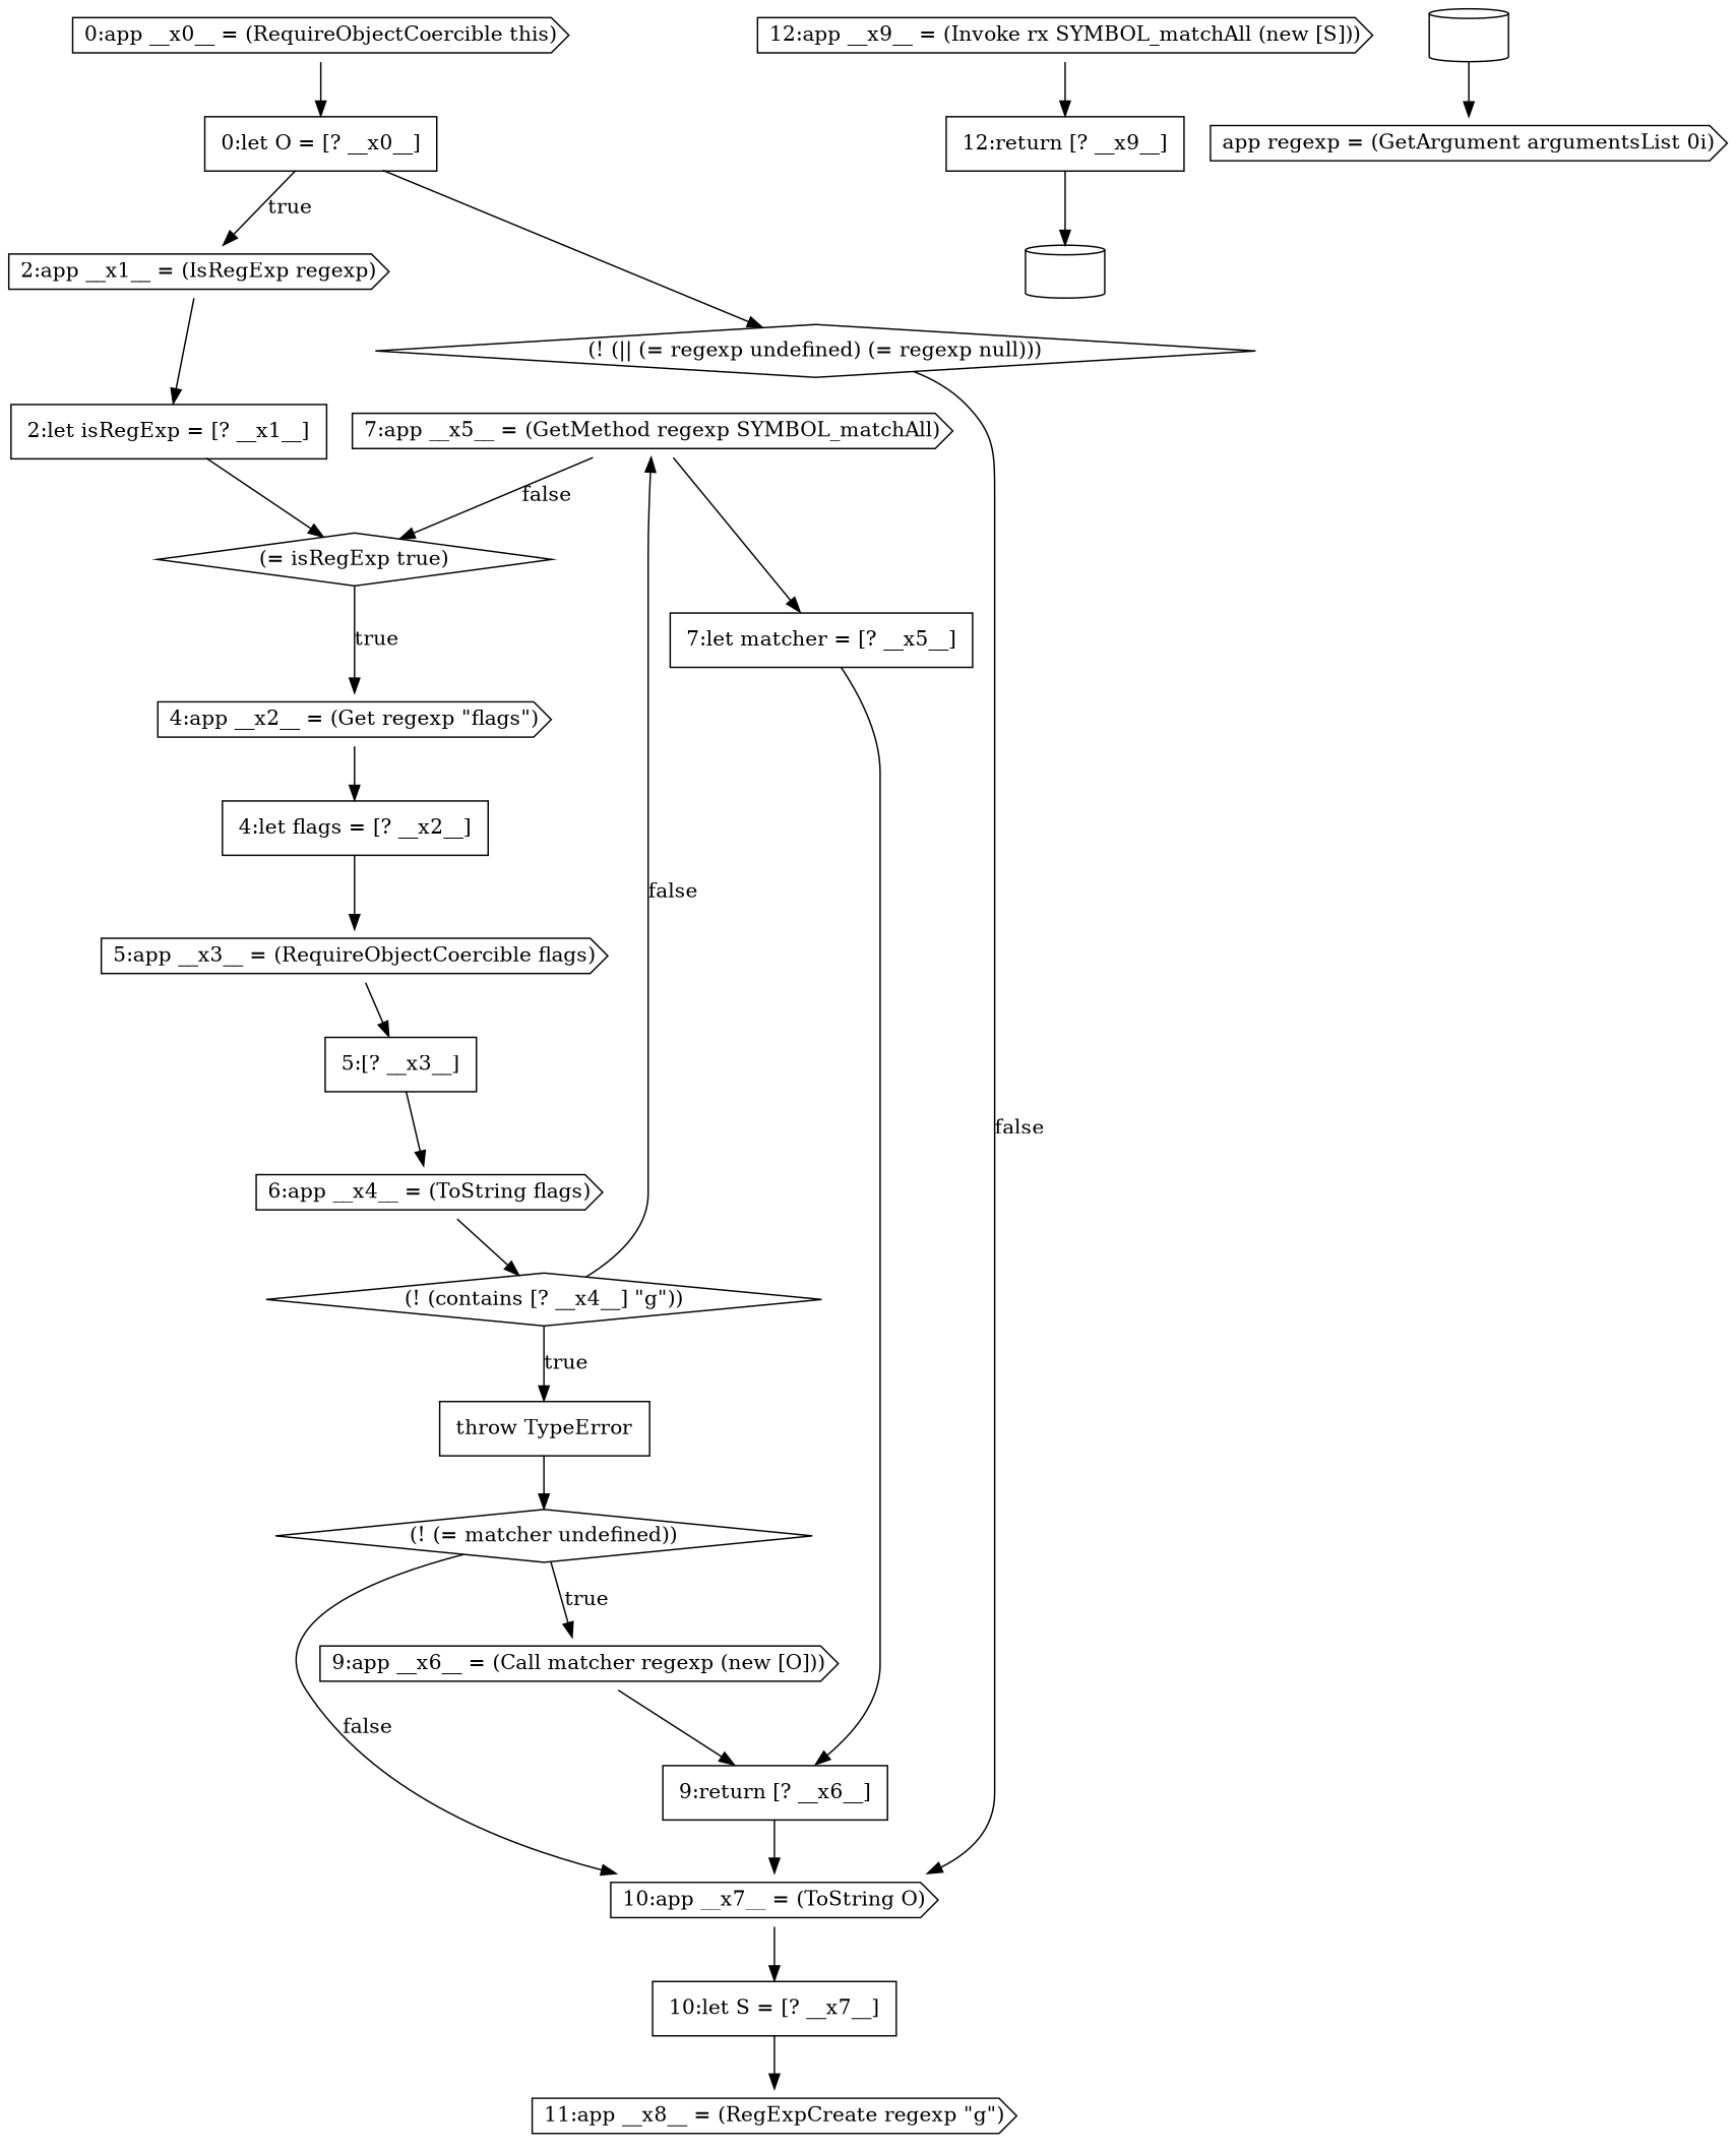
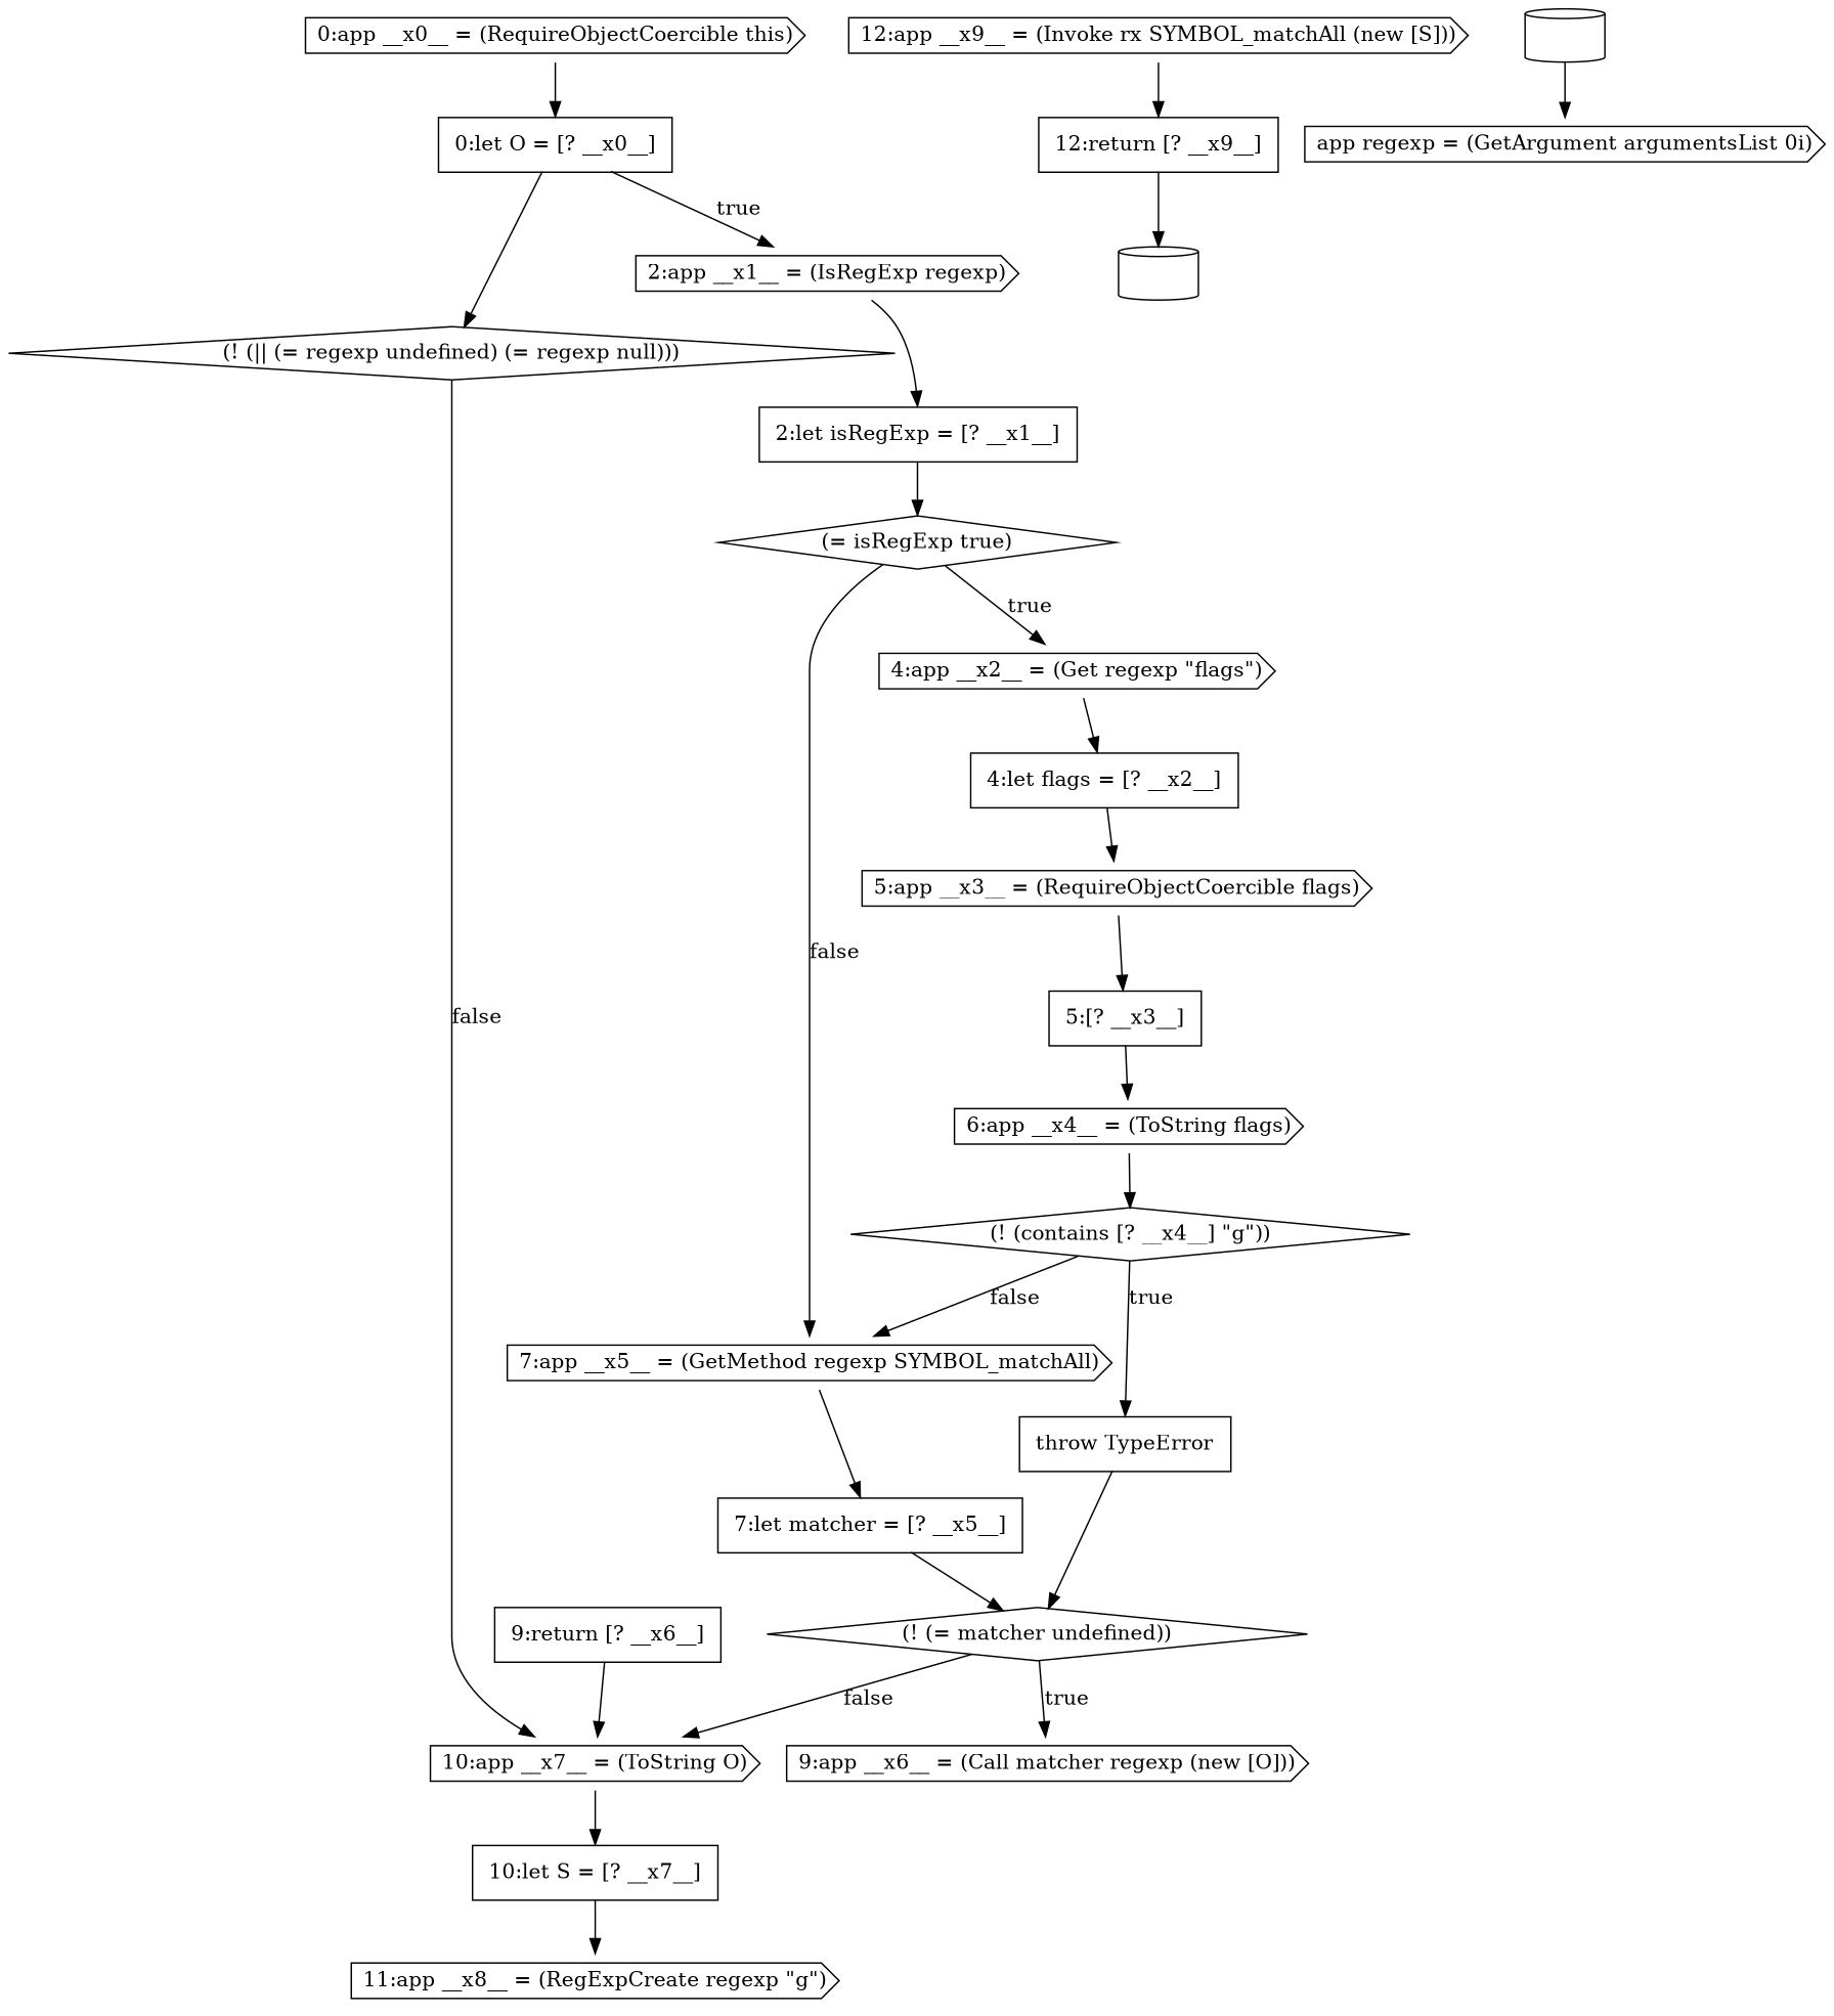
  digraph {
    node [color=black fillcolor=white shape=cds style=filled]
    edge [color=black]
    n1 [label=<<font color="black">(! (|| (= regexp undefined) (= regexp null)))</font>> shape=diamond]
    n2 [label=<<font color="black">10:app __x7__ = (ToString O)</font>>]
    n3 [label=<<font color="black">     <table border="0" cellborder="1" cellspacing="0" cellpadding="10">       <tr><td align="left">10:let S = [? __x7__]</td></tr>     </table>   </font>> margin=0 shape=none]
    n4 [label=<<font color="black">2:app __x1__ = (IsRegExp regexp)</font>>]
    n5 [label=<<font color="black">     <table border="0" cellborder="1" cellspacing="0" cellpadding="10">       <tr><td align="left">2:let isRegExp = [? __x1__]</td></tr>     </table>   </font>> margin=0 shape=none]
    n6 [label=<<font color="black">(! (= matcher undefined))</font>> shape=diamond]
    n7 [label=<<font color="black">9:app __x6__ = (Call matcher regexp (new [O]))</font>>]
    n8 [label=<<font color="black">     <table border="0" cellborder="1" cellspacing="0" cellpadding="10">       <tr><td align="left">9:return [? __x6__]</td></tr>     </table>   </font>> margin=0 shape=none]
    n9 [label=" " shape=cylinder]
    n10 [label=<<font color="black">11:app __x8__ = (RegExpCreate regexp &quot;g&quot;)</font>>]
    n11 [label=<<font color="black">12:app __x9__ = (Invoke rx SYMBOL_matchAll (new [S]))</font>>]
    n12 [label=<<font color="black">     <table border="0" cellborder="1" cellspacing="0" cellpadding="10">       <tr><td align="left">12:return [? __x9__]</td></tr>     </table>   </font>> margin=0 shape=none]
    n13 [label=<<font color="black">     <table border="0" cellborder="1" cellspacing="0" cellpadding="10">       <tr><td align="left">7:let matcher = [? __x5__]</td></tr>     </table>   </font>> margin=0 shape=none]
    n14 [label=<<font color="black">7:app __x5__ = (GetMethod regexp SYMBOL_matchAll)</font>>]
    n15 [label=<<font color="black">0:app __x0__ = (RequireObjectCoercible this)</font>>]
    n16 [label=<<font color="black">     <table border="0" cellborder="1" cellspacing="0" cellpadding="10">       <tr><td align="left">0:let O = [? __x0__]</td></tr>     </table>   </font>> margin=0 shape=none]
    n17 [label=<<font color="black">4:app __x2__ = (Get regexp &quot;flags&quot;)</font>>]
    n18 [label=<<font color="black">     <table border="0" cellborder="1" cellspacing="0" cellpadding="10">       <tr><td align="left">4:let flags = [? __x2__]</td></tr>     </table>   </font>> margin=0 shape=none]
    n19 [label=<<font color="black">5:app __x3__ = (RequireObjectCoercible flags)</font>>]
    n20 [label=<<font color="black">     <table border="0" cellborder="1" cellspacing="0" cellpadding="10">       <tr><td align="left">5:[? __x3__]</td></tr>     </table>   </font>> margin=0 shape=none]
    n21 [label=<<font color="black">(= isRegExp true)</font>> shape=diamond]
    n22 [label=" " shape=cylinder]
    n23 [label=<<font color="black">app regexp = (GetArgument argumentsList 0i)</font>>]
    n24 [label=<<font color="black">6:app __x4__ = (ToString flags)</font>>]
    n25 [label=<<font color="black">(! (contains [? __x4__] &quot;g&quot;))</font>> shape=diamond]
    n26 [label=<<font color="black">     <table border="0" cellborder="1" cellspacing="0" cellpadding="10">       <tr><td align="left">throw TypeError</td></tr>     </table>   </font>> margin=0 shape=none]
    n1 -> n2 [label=<<font color="black">false</font>>]
    n2 -> n3
    n3 -> n10
    n4 -> n5
    n5 -> n21
    n6 -> n2 [label=<<font color="black">false</font>>]
    n6 -> n7 [label=<<font color="black">true</font>>]
-   n7 -> n8
    n8 -> n2
    n11 -> n12
    n12 -> n9
-   n13 -> n8
+   n13 -> n6
    n14 -> n13
    n15 -> n16
    n16 -> n1
    n16 -> n4 [label=<<font color="black">true</font>>]
    n17 -> n18
    n18 -> n19
    n19 -> n20
    n20 -> n24
-   n14 -> n21 [label=<<font color="black">false</font>>]
+   n21 -> n14 [label=<<font color="black">false</font>>]
    n21 -> n17 [label=<<font color="black">true</font>>]
    n22 -> n23
    n24 -> n25
    n25 -> n14 [label=<<font color="black">false</font>>]
    n25 -> n26 [label=<<font color="black">true</font>>]
    n26 -> n6
  }
